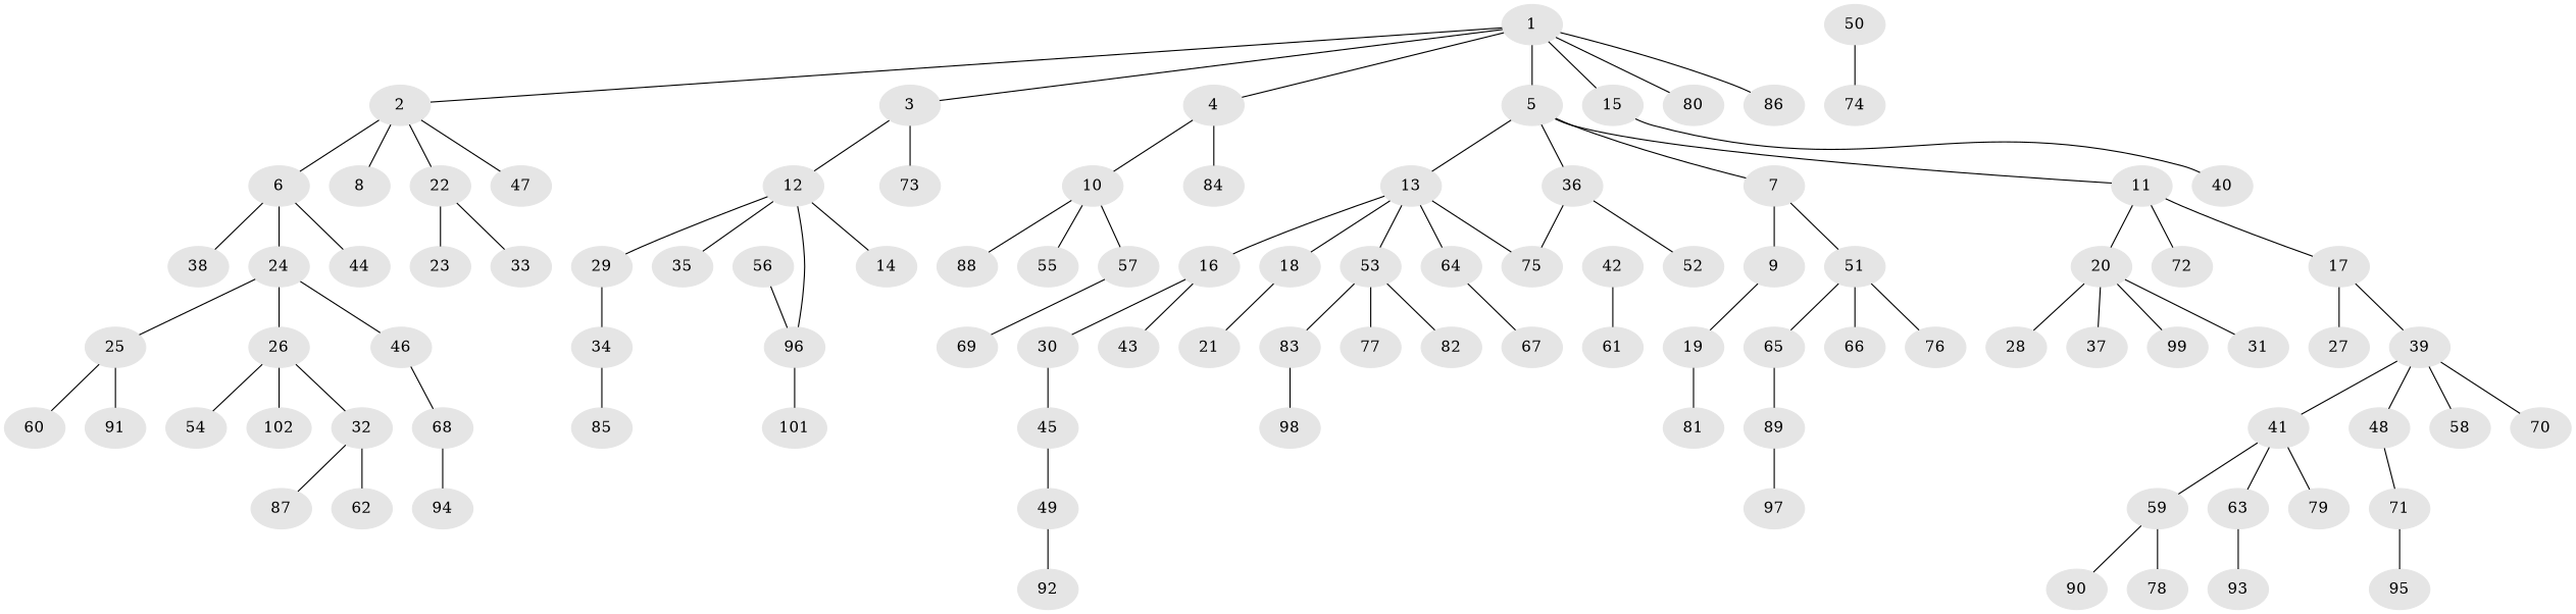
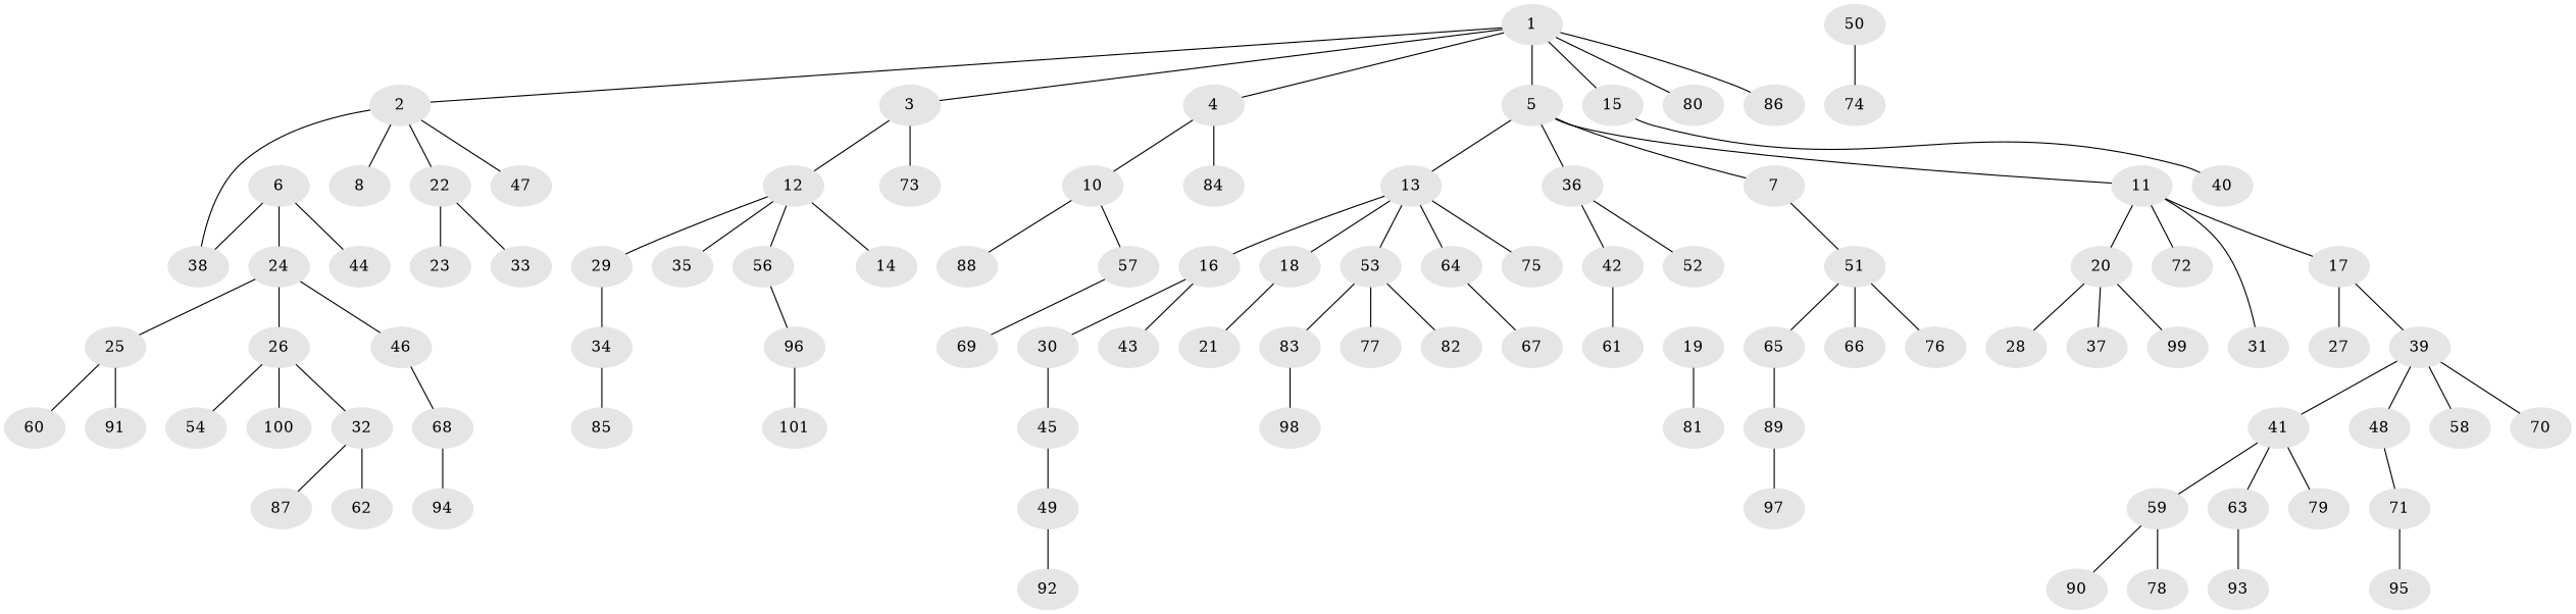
  graph {
    node [color=gray90 style=filled]
    1
    2
    3
    4
    5
    15
    80
    86
    6
    8
    22
    47
    12
    73
    10
    84
    7
    11
    13
    36
    40
    24
    38
    44
    23
    33
    14
    29
    35
    56
-   55
    57
    88
-   9
    51
    17
    20
    31
    72
    16
    18
    53
    64
    75
    42
    52
    25
    26
    46
    19
    65
    66
    76
    81
    50
    74
    69
    27
    39
    28
    37
    99
    34
    96
    30
    43
    21
    77
    82
    83
    67
    45
    41
    48
    58
    70
    60
    91
    32
    54
-   100 [label=102]
+   100
    68
    62
    87
    85
    49
    61
    59
    63
    79
    71
    78
    90
    93
    92
    94
    95
    89
    98
    101
    97
    1 -- 2
    1 -- 3
    1 -- 4
    1 -- 5
    1 -- 15
    1 -- 80
    1 -- 86
-   2 -- 6
+   2 -- 38
    2 -- 8
    2 -- 22
    2 -- 47
    3 -- 12
    3 -- 73
    4 -- 10
    4 -- 84
    5 -- 7
    5 -- 11
    5 -- 13
    5 -- 36
    15 -- 40
    6 -- 24
    6 -- 38
    6 -- 44
    22 -- 23
    22 -- 33
    12 -- 14
    12 -- 29
    12 -- 35
-   12 -- 96
-   10 -- 55
+   12 -- 56
    10 -- 57
    10 -- 88
-   7 -- 9
    7 -- 51
    11 -- 17
    11 -- 20
-   20 -- 31
+   11 -- 31
    11 -- 72
    13 -- 16
    13 -- 18
    13 -- 53
    13 -- 64
    13 -- 75
-   36 -- 75
+   36 -- 42
    36 -- 52
    24 -- 25
    24 -- 26
    24 -- 46
    29 -- 34
    56 -- 96
    57 -- 69
-   9 -- 19
    51 -- 65
    51 -- 66
    51 -- 76
    17 -- 27
    17 -- 39
    20 -- 28
    20 -- 37
    20 -- 99
    16 -- 30
    16 -- 43
    18 -- 21
    53 -- 77
    53 -- 82
    53 -- 83
    64 -- 67
    42 -- 61
    25 -- 60
    25 -- 91
    26 -- 32
    26 -- 54
    26 -- 100
    46 -- 68
    19 -- 81
    65 -- 89
    50 -- 74
    39 -- 41
    39 -- 48
    39 -- 58
    39 -- 70
    34 -- 85
    96 -- 101
    30 -- 45
    83 -- 98
    45 -- 49
    41 -- 59
    41 -- 63
    41 -- 79
    48 -- 71
    32 -- 62
    32 -- 87
    68 -- 94
    49 -- 92
    59 -- 78
    59 -- 90
    63 -- 93
    71 -- 95
    89 -- 97
  }
